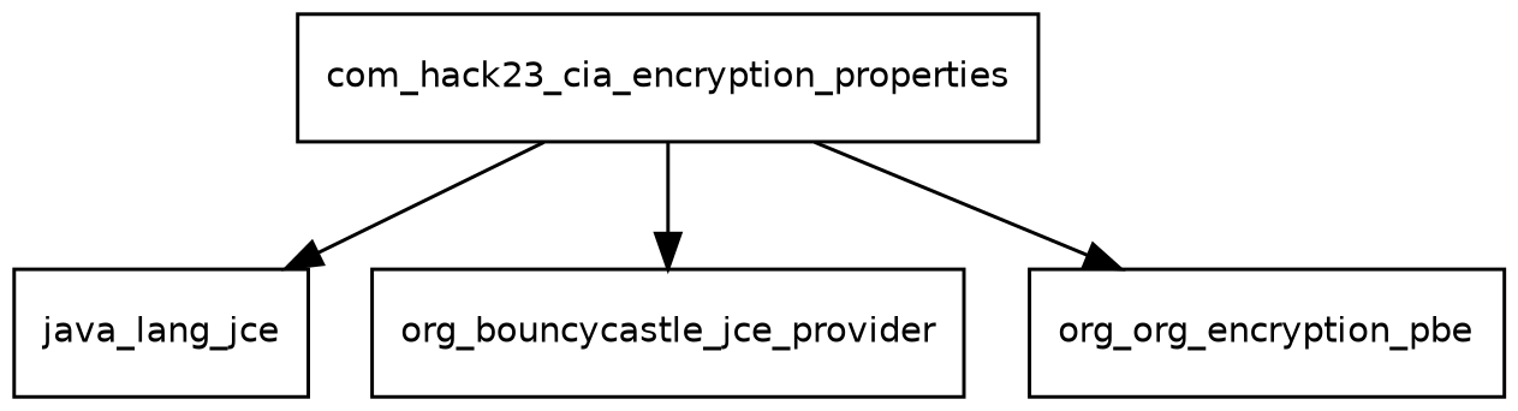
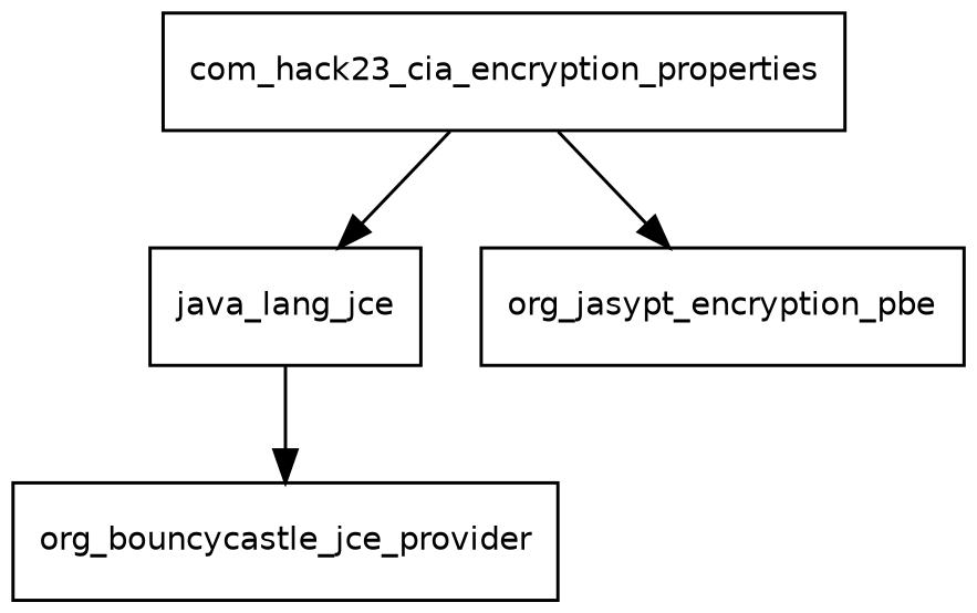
  digraph {
    fontname="DejaVu Sans"
    node [fontname="DejaVu Sans" fontsize=10.0 shape=box]
    edge [fontname="DejaVu Sans"]
    n1 [label=java_lang_jce]
    com_hack23_cia_encryption_properties
    org_bouncycastle_jce_provider
-   org_jasypt_encryption_pbe [label=org_org_encryption_pbe]
+   org_jasypt_encryption_pbe
    com_hack23_cia_encryption_properties -> n1
-   com_hack23_cia_encryption_properties -> org_bouncycastle_jce_provider
+   n1 -> org_bouncycastle_jce_provider
    com_hack23_cia_encryption_properties -> org_jasypt_encryption_pbe
  }
